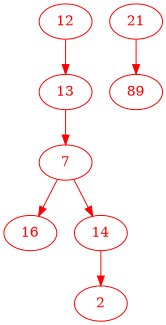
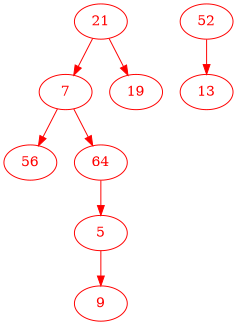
  digraph {
    node [color=red fontcolor=red]
    edge [color=red]
-   2
+   2 [label=5]
+   9
    7
-   16
-   14
+   16 [label=56]
+   14 [label=64]
    n6 [label=13]
-   12
+   12 [label=52]
    21
-   19 [label=89]
+   19
+   2 -> 9
    7 -> 16
    7 -> 14
    14 -> 2
-   n6 -> 7
+   21 -> 7
    12 -> n6
    21 -> 19
  }
